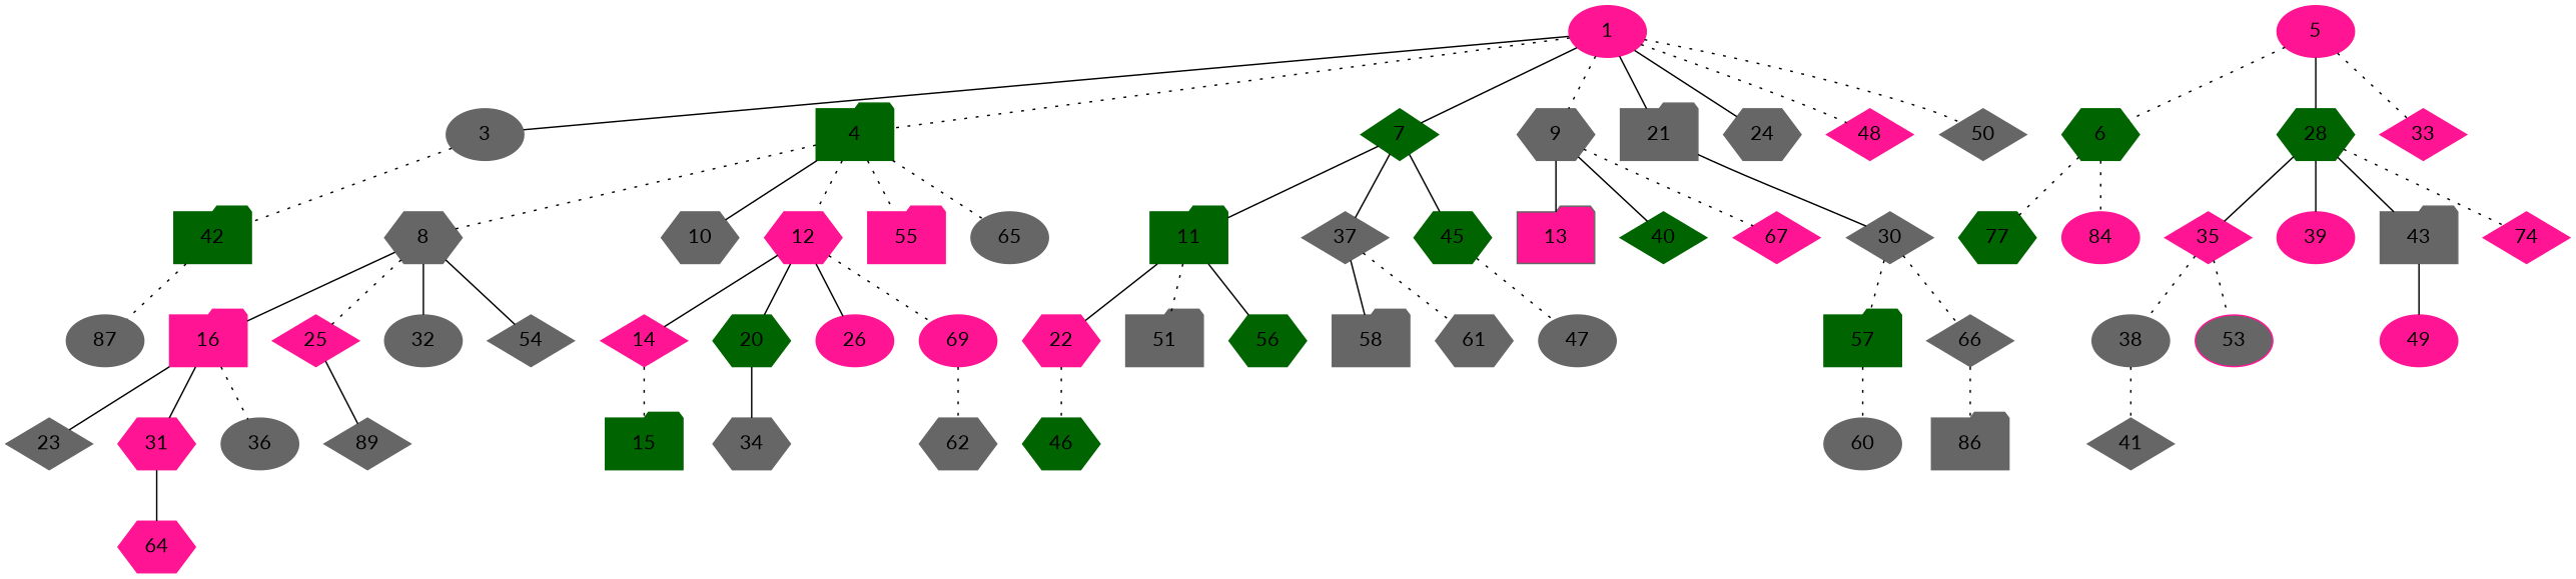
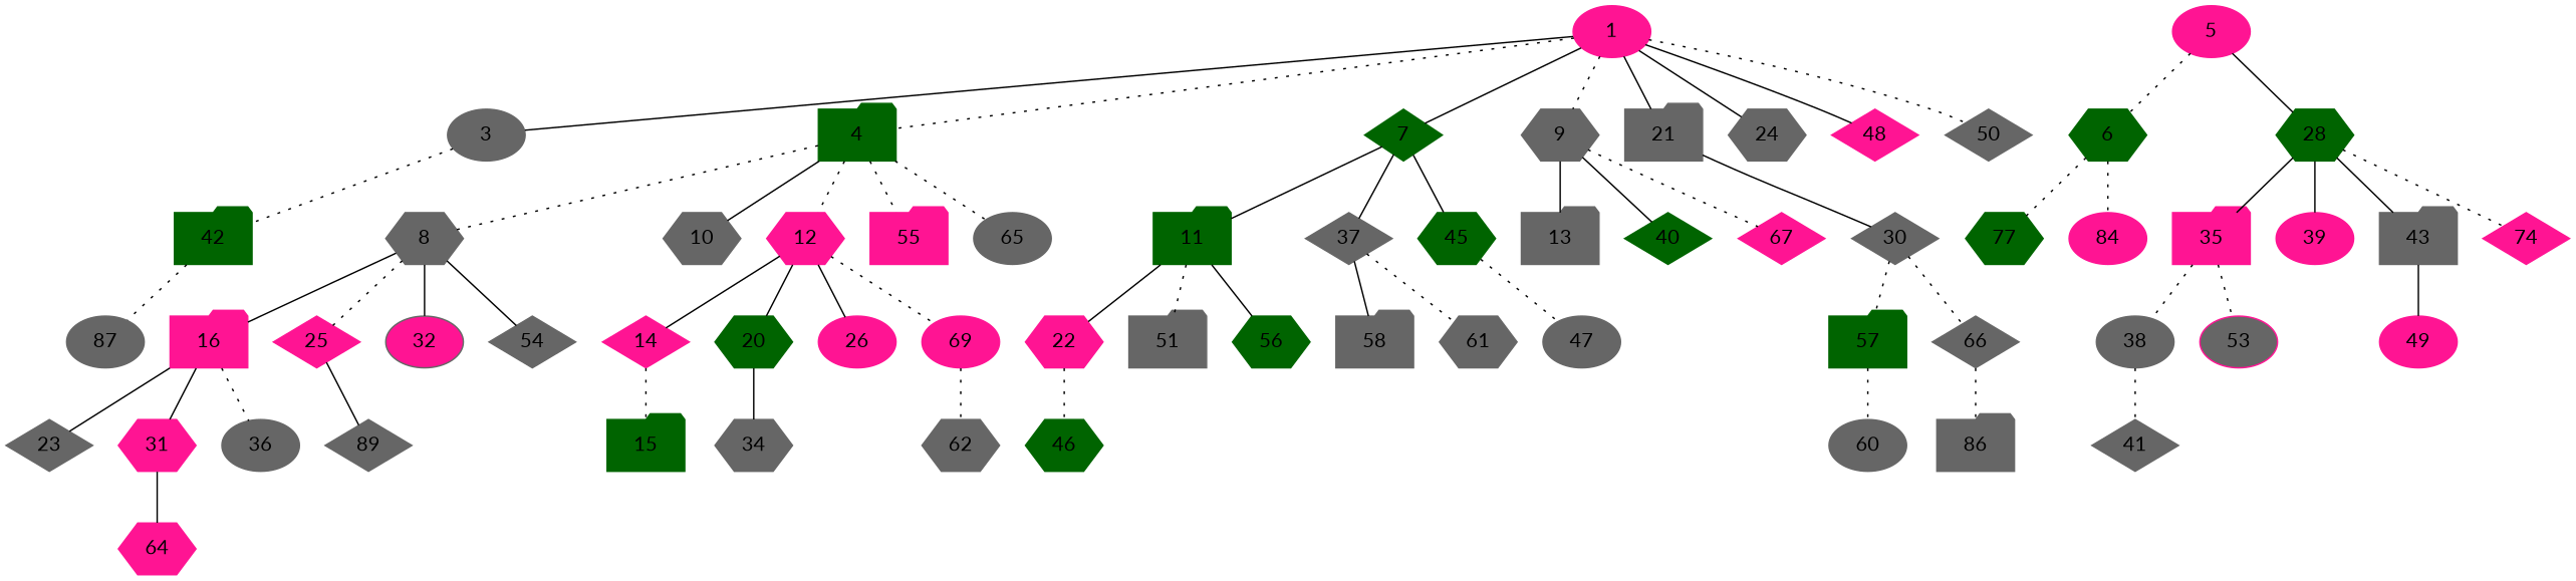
  graph {
    fontname=Lato
    node [color=gray40 fontname=Lato shape=hexagon style=filled]
    edge [fontname=Lato style=solid]
    1 [color=deeppink shape=ellipse super="+2"]
    3 [shape=ellipse]
    4 [color=darkgreen shape=folder super="+18+81"]
    7 [color=darkgreen shape=diamond super="+17"]
    9
    21 [shape=folder]
    24
    48 [color=deeppink shape=diamond]
    50 [shape=diamond]
    42 [color=darkgreen shape=folder]
    8 [super="+27"]
    10
    12 [color=deeppink]
    55 [color=deeppink shape=folder]
    65 [shape=ellipse]
    5 [color=deeppink shape=ellipse super="+19"]
    6 [color=darkgreen]
    28 [color=darkgreen]
-   33 [color=deeppink shape=diamond]
    11 [color=darkgreen shape=folder]
    37 [shape=diamond]
    45 [color=darkgreen]
-   13 [shape=folder fillcolor=deeppink]
+   13 [shape=folder]
    40 [color=darkgreen shape=diamond super="+63"]
    67 [color=deeppink shape=diamond]
    30 [shape=diamond]
    87 [shape=ellipse]
    16 [color=deeppink shape=folder]
    25 [color=deeppink shape=diamond]
-   32 [shape=ellipse super="+76"]
+   32 [shape=ellipse super="+76" fillcolor=deeppink]
    54 [shape=diamond]
    14 [color=deeppink shape=diamond super="+59"]
    20 [color=darkgreen super="+69"]
    26 [color=deeppink shape=ellipse]
    n35 [color=deeppink label=69 shape=ellipse]
    77 [color=darkgreen super="+80"]
    84 [color=deeppink shape=ellipse super="+90+91"]
-   35 [color=deeppink shape=diamond super="+44"]
+   35 [color=deeppink shape=folder super="+44"]
    39 [color=deeppink shape=ellipse super="+72"]
    43 [shape=folder super="+73"]
    74 [color=deeppink shape=diamond]
    22 [color=deeppink]
    51 [shape=folder]
    56 [color=darkgreen super="+75"]
    58 [shape=folder super="+68"]
    61
    47 [shape=ellipse]
    23 [shape=diamond super="+88"]
    31 [color=deeppink]
    36 [shape=ellipse]
    89 [shape=diamond]
    46 [color=darkgreen super="+85"]
    15 [color=darkgreen shape=folder]
    34 [super="+92"]
    62
    64 [color=deeppink]
    57 [color=darkgreen shape=folder]
    66 [shape=diamond]
    38 [shape=ellipse]
    53 [color=deeppink fillcolor=gray40 shape=ellipse super="+71"]
    49 [color=deeppink shape=ellipse]
    60 [shape=ellipse super="+78"]
    86 [shape=folder]
    41 [shape=diamond]
    1 -- 3
    1 -- 4 [style=dotted]
    1 -- 7
    1 -- 9 [style=dotted]
    1 -- 21
    1 -- 24
-   1 -- 48 [style=dotted]
+   1 -- 48
    1 -- 50 [style=dotted]
    3 -- 42 [style=dotted]
    4 -- 8 [style=dotted]
    4 -- 10
    4 -- 12 [style=dotted]
    4 -- 55 [style=dotted]
    4 -- 65 [style=dotted]
    7 -- 11
    7 -- 37
    7 -- 45
    9 -- 13
    9 -- 40
    9 -- 67 [style=dotted]
    21 -- 30
    42 -- 87 [style=dotted]
    8 -- 16
    8 -- 25 [style=dotted]
    8 -- 32
    8 -- 54
    12 -- 14
    12 -- 20
    12 -- 26
    12 -- n35 [style=dotted]
    5 -- 6 [style=dotted]
    5 -- 28
-   5 -- 33 [style=dotted]
    6 -- 77 [style=dotted]
    6 -- 84 [style=dotted]
    28 -- 35
    28 -- 39
    28 -- 43
    28 -- 74 [style=dotted]
    11 -- 22
    11 -- 51 [style=dotted]
    11 -- 56
    37 -- 58
    37 -- 61 [style=dotted]
    45 -- 47 [style=dotted]
    30 -- 57 [style=dotted]
    30 -- 66 [style=dotted]
    16 -- 23
    16 -- 31
    16 -- 36 [style=dotted]
    25 -- 89
    14 -- 15 [style=dotted]
    20 -- 34
    n35 -- 62 [style=dotted]
    35 -- 38 [style=dotted]
    35 -- 53 [style=dotted]
    43 -- 49
    22 -- 46 [style=dotted]
    31 -- 64
    57 -- 60 [style=dotted]
    66 -- 86 [style=dotted]
    38 -- 41 [style=dotted]
  }
